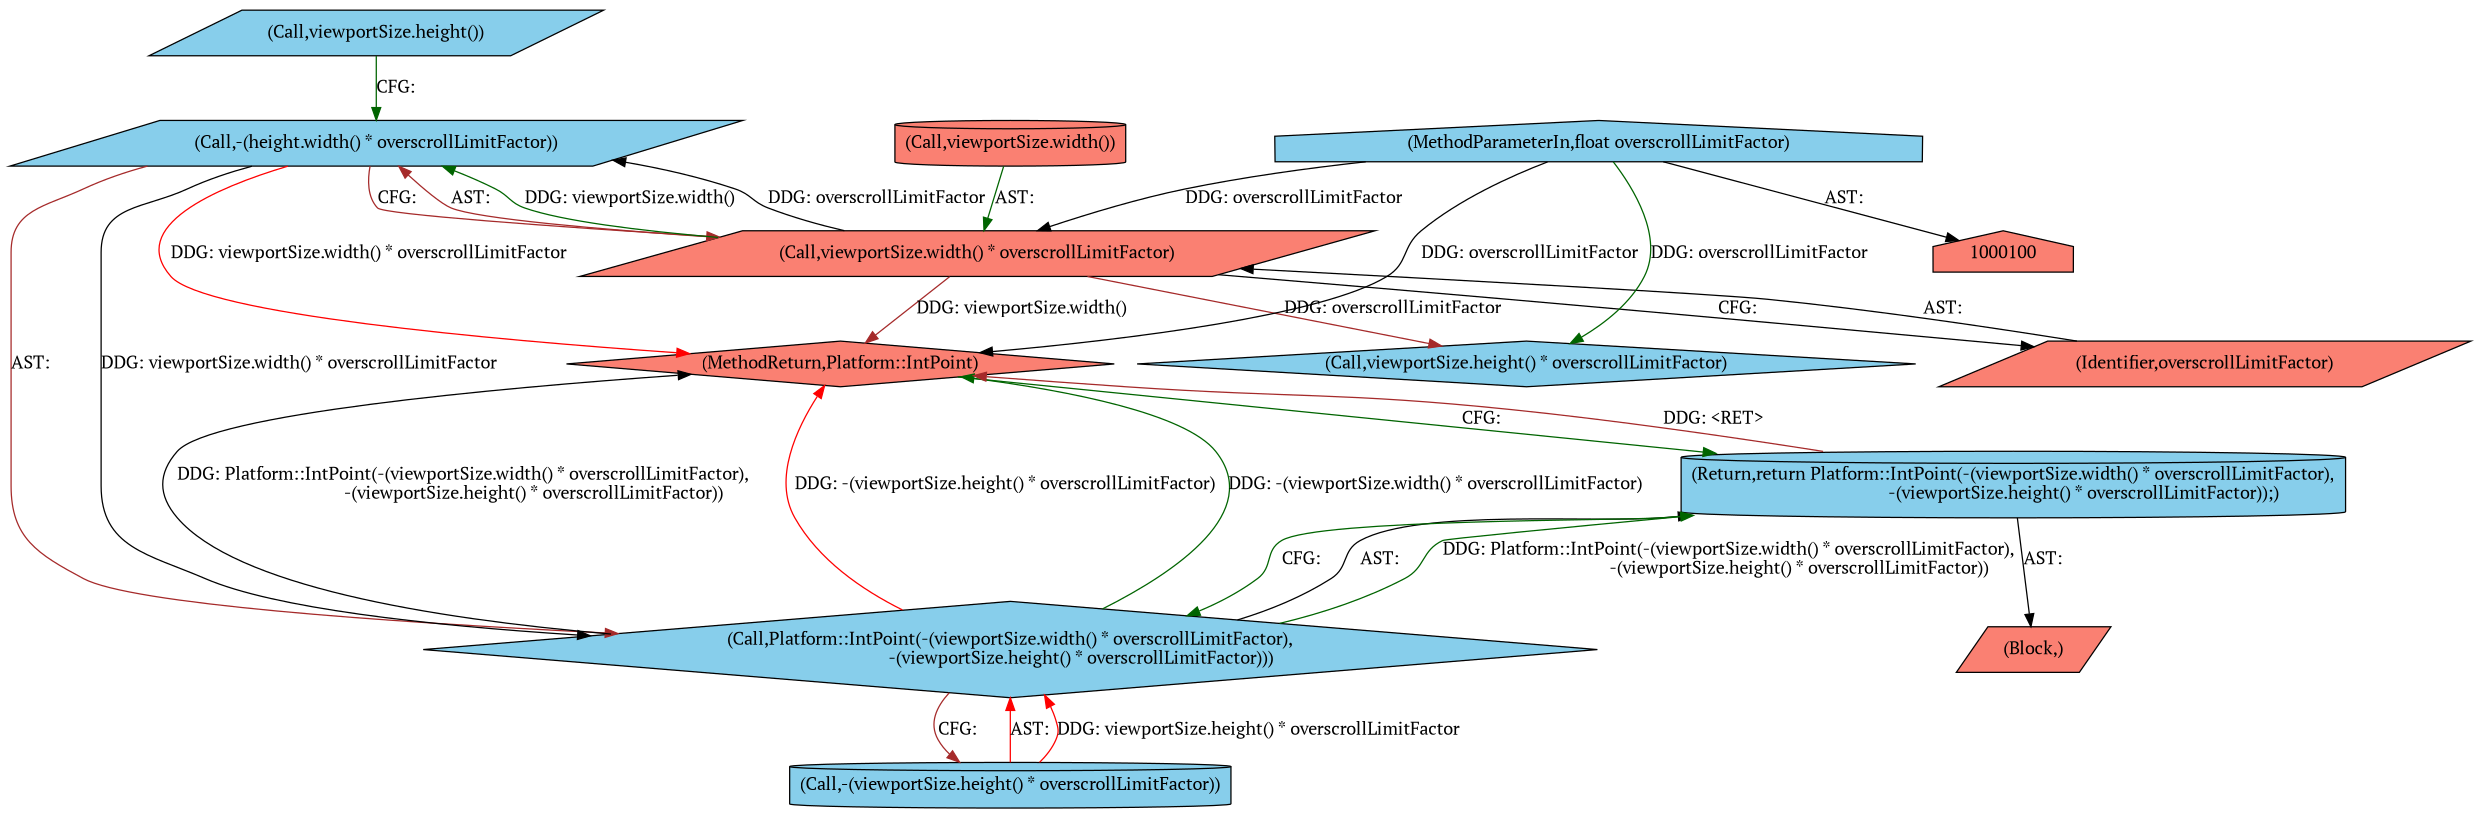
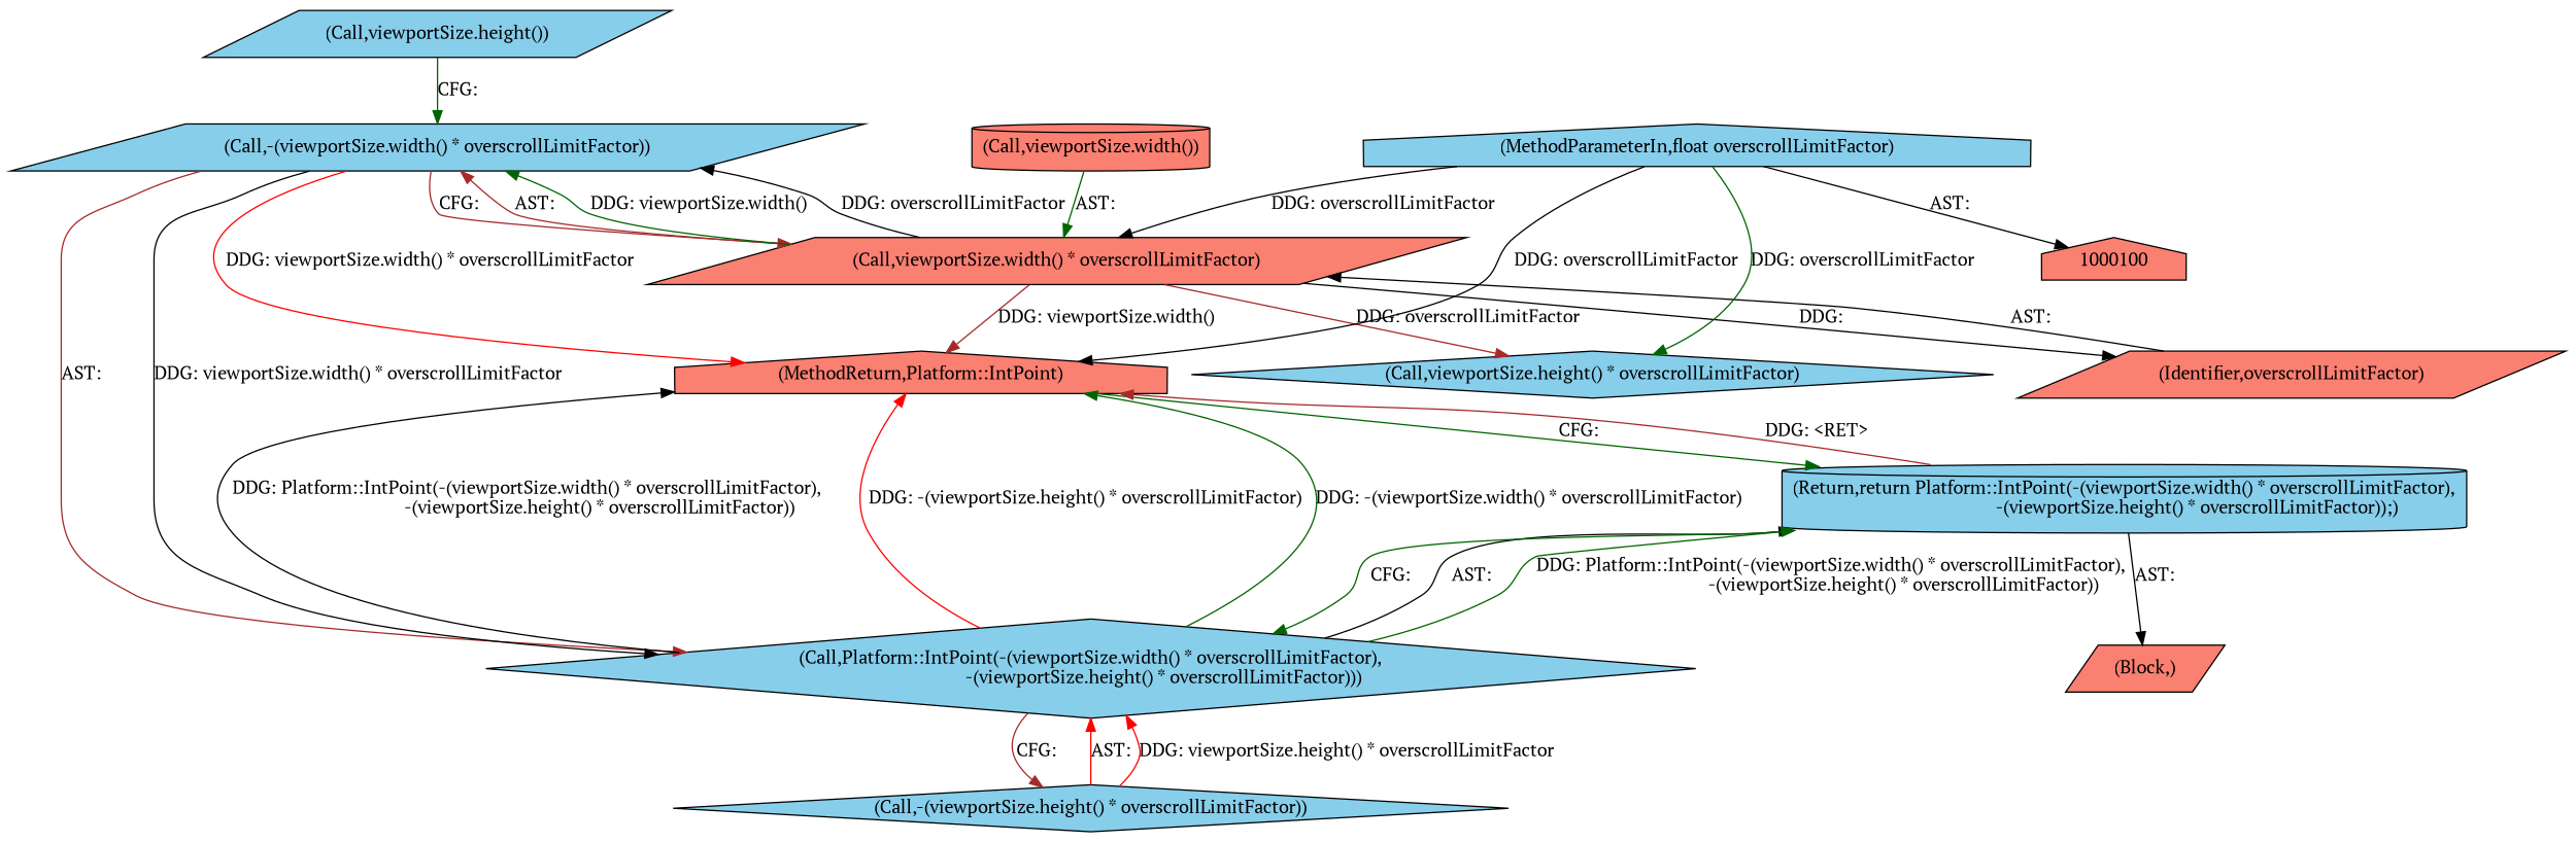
  digraph {
    fontname="PT Serif"
    node [fillcolor=skyblue fontname="PT Serif" shape=parallelogram style=filled]
    edge [color=black fontname="PT Serif"]
-   n1 [label="(Call,-(height.width() * overscrollLimitFactor))"]
+   n1 [label="(Call,-(viewportSize.width() * overscrollLimitFactor))"]
    n2 [fillcolor=salmon label="(Call,viewportSize.width() * overscrollLimitFactor)"]
    n3 [label="(Call,Platform::IntPoint(-(viewportSize.width() * overscrollLimitFactor),\n                              -(viewportSize.height() * overscrollLimitFactor)))" shape=diamond]
-   n4 [fillcolor=salmon label="(MethodReturn,Platform::IntPoint)" shape=diamond]
+   n4 [fillcolor=salmon label="(MethodReturn,Platform::IntPoint)" shape=house]
    n5 [label="(Call,viewportSize.height() * overscrollLimitFactor)" shape=diamond]
    n6 [fillcolor=salmon label="(Identifier,overscrollLimitFactor)"]
    n7 [label="(Return,return Platform::IntPoint(-(viewportSize.width() * overscrollLimitFactor),\n                              -(viewportSize.height() * overscrollLimitFactor));)" shape=cylinder]
-   n8 [label="(Call,-(viewportSize.height() * overscrollLimitFactor))" shape=cylinder]
+   n8 [label="(Call,-(viewportSize.height() * overscrollLimitFactor))" shape=diamond]
    n9 [label="(MethodParameterIn,float overscrollLimitFactor)" shape=house]
    1000100 [fillcolor=salmon shape=house]
    n11 [fillcolor=salmon label="(Block,)"]
    n12 [label="(Call,viewportSize.height())"]
    n13 [fillcolor=salmon label="(Call,viewportSize.width())" shape=cylinder]
    n1 -> n2 [color=brown label="CFG: "]
    n1 -> n3 [color=brown label="AST: "]
    n1 -> n3 [label="DDG: viewportSize.width() * overscrollLimitFactor"]
    n1 -> n4 [color=red label="DDG: viewportSize.width() * overscrollLimitFactor"]
    n2 -> n1 [color=brown label="AST: "]
    n2 -> n1 [color=darkgreen label="DDG: viewportSize.width()"]
    n2 -> n1 [label="DDG: overscrollLimitFactor"]
    n2 -> n4 [color=brown label="DDG: viewportSize.width()"]
    n2 -> n5 [color=brown label="DDG: overscrollLimitFactor"]
-   n2 -> n6 [label="CFG: "]
+   n2 -> n6 [label="DDG: "]
    n3 -> n4 [label="DDG: Platform::IntPoint(-(viewportSize.width() * overscrollLimitFactor),\n                              -(viewportSize.height() * overscrollLimitFactor))"]
    n3 -> n4 [color=red label="DDG: -(viewportSize.height() * overscrollLimitFactor)"]
    n3 -> n4 [color=darkgreen label="DDG: -(viewportSize.width() * overscrollLimitFactor)"]
    n3 -> n7 [label="AST: "]
    n3 -> n7 [color=darkgreen label="DDG: Platform::IntPoint(-(viewportSize.width() * overscrollLimitFactor),\n                              -(viewportSize.height() * overscrollLimitFactor))"]
    n3 -> n8 [color=brown label="CFG: "]
    n4 -> n7 [color=darkgreen label="CFG: "]
    n6 -> n2 [label="AST: "]
    n7 -> n3 [color=darkgreen label="CFG: "]
    n7 -> n4 [color=brown label="DDG: <RET>"]
    n7 -> n11 [label="AST: "]
    n8 -> n3 [color=red label="AST: "]
    n8 -> n3 [color=red label="DDG: viewportSize.height() * overscrollLimitFactor"]
    n9 -> n2 [label="DDG: overscrollLimitFactor"]
    n9 -> n4 [label="DDG: overscrollLimitFactor"]
    n9 -> n5 [color=darkgreen label="DDG: overscrollLimitFactor"]
    n9 -> 1000100 [label="AST: "]
    n12 -> n1 [color=darkgreen label="CFG: "]
    n13 -> n2 [color=darkgreen label="AST: "]
  }
